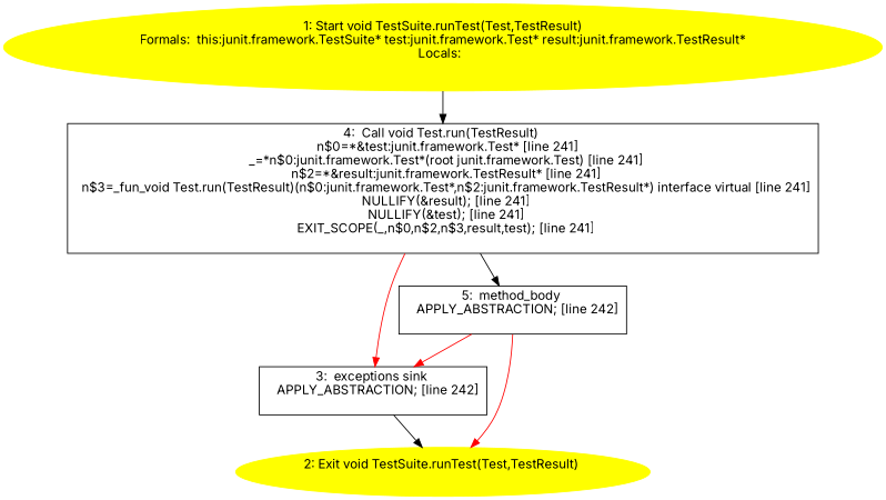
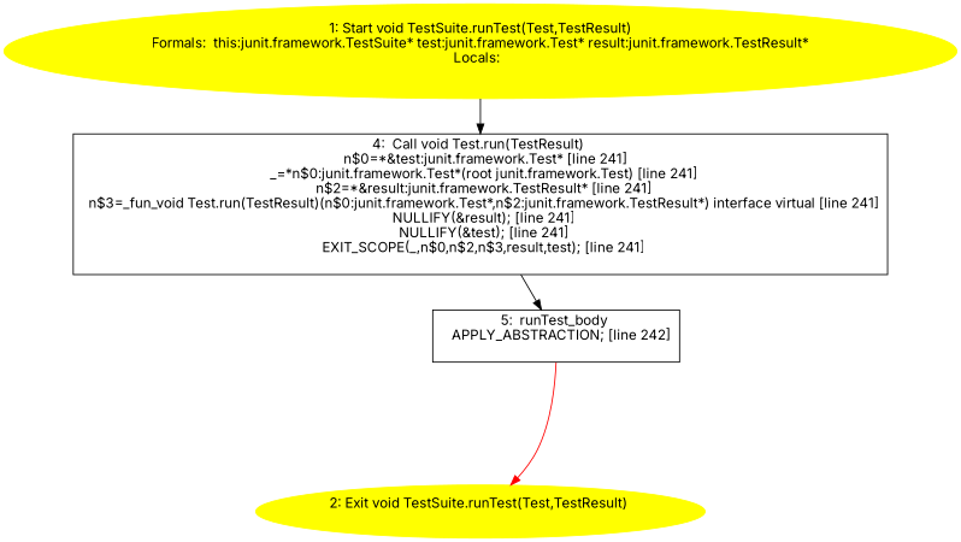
  digraph {
    fontname=Inter
    node [fontname=Inter shape=box]
    edge [fontname=Inter]
    n1 [color=yellow label="1: Start void TestSuite.runTest(Test,TestResult)\nFormals:  this:junit.framework.TestSuite* test:junit.framework.Test* result:junit.framework.TestResult*\nLocals:  \n  " style=filled shape=""]
    n2 [label="4:  Call void Test.run(TestResult) \n   n$0=*&test:junit.framework.Test* [line 241]\n  _=*n$0:junit.framework.Test*(root junit.framework.Test) [line 241]\n  n$2=*&result:junit.framework.TestResult* [line 241]\n  n$3=_fun_void Test.run(TestResult)(n$0:junit.framework.Test*,n$2:junit.framework.TestResult*) interface virtual [line 241]\n  NULLIFY(&result); [line 241]\n  NULLIFY(&test); [line 241]\n  EXIT_SCOPE(_,n$0,n$2,n$3,result,test); [line 241]\n "]
-   n3 [label="3:  exceptions sink \n   APPLY_ABSTRACTION; [line 242]\n "]
-   n4 [label="5:  method_body \n   APPLY_ABSTRACTION; [line 242]\n "]
+   n4 [label="5:  runTest_body \n   APPLY_ABSTRACTION; [line 242]\n "]
    n5 [color=yellow label="2: Exit void TestSuite.runTest(Test,TestResult) \n  " style=filled shape=""]
    n1 -> n2
-   n2 -> n3 [color=red]
    n2 -> n4
-   n3 -> n5
-   n4 -> n3 [color=red]
    n4 -> n5 [color=red]
  }
